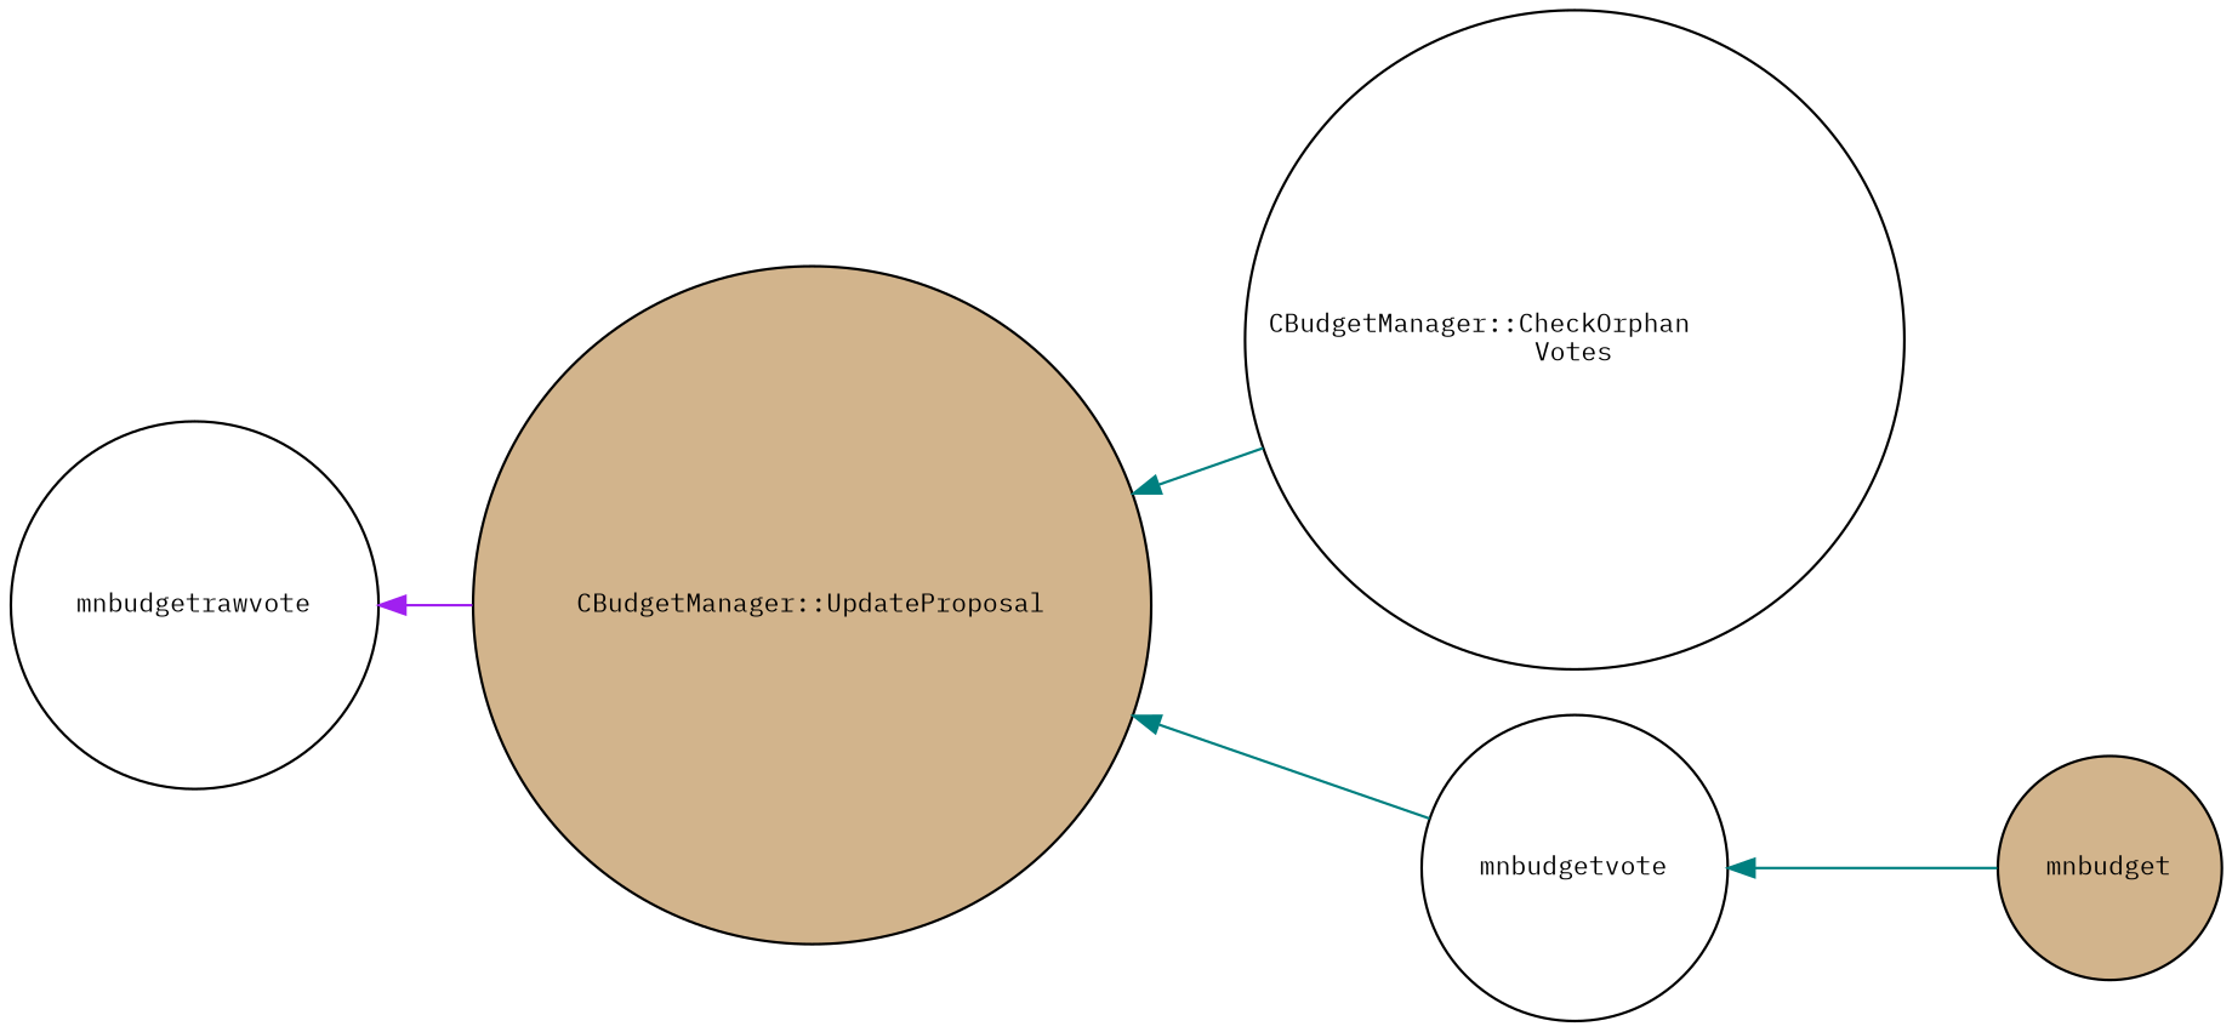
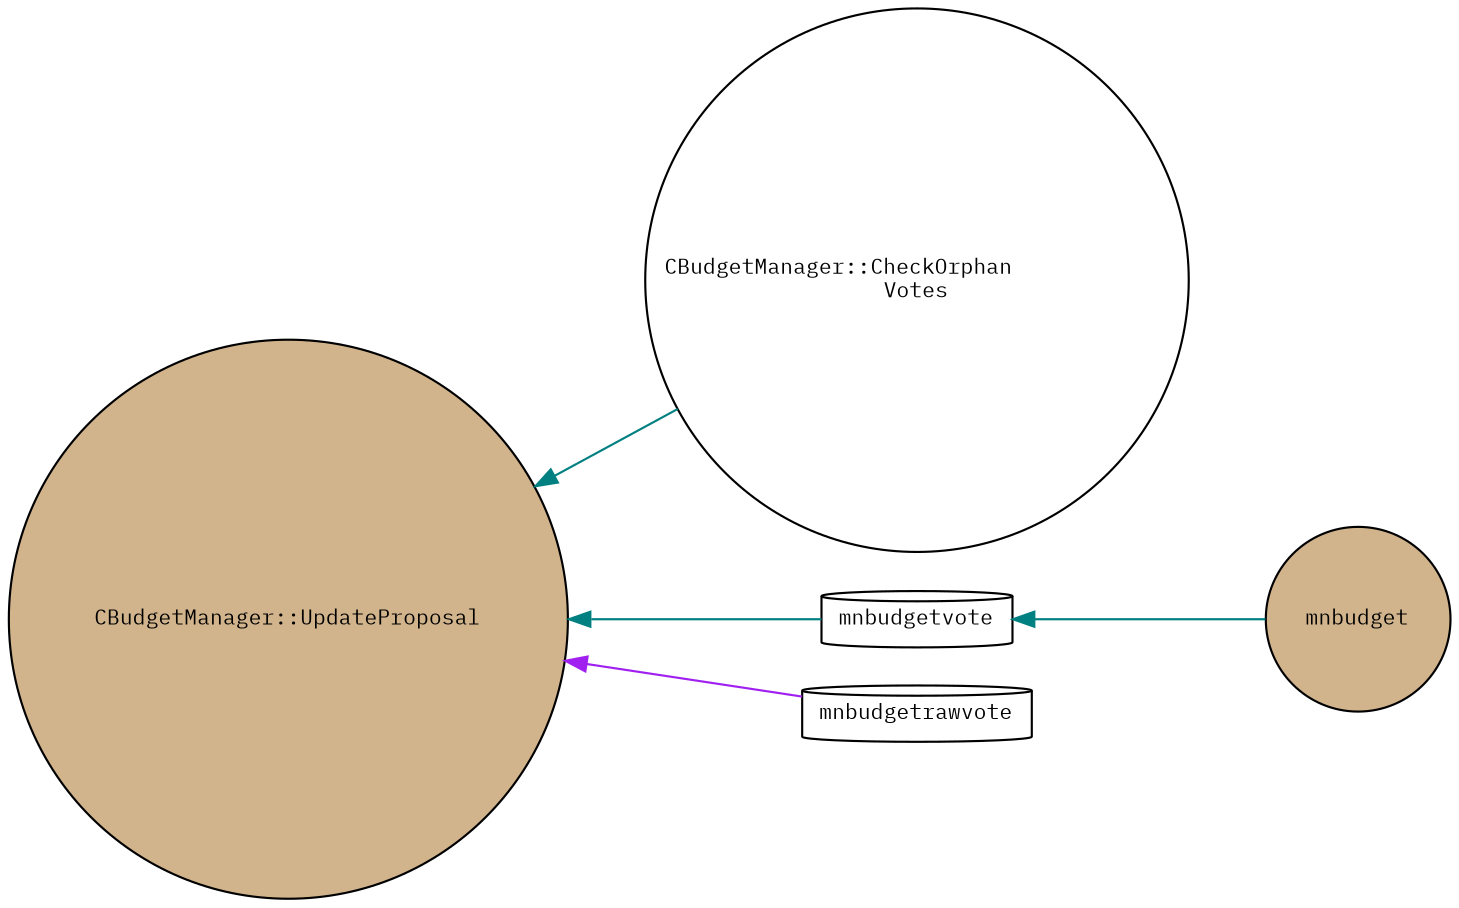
  digraph {
    fontname="IBM Plex Mono"
    rankdir=LR
    node [color=black fillcolor=white fontname="IBM Plex Mono" fontsize=10 shape=circle style=filled]
    edge [color=teal dir=back fontname="IBM Plex Mono" fontsize=10 labelfontname=Helvetica labelfontsize=10 style=solid]
    n1 [fillcolor=tan fontcolor=black height=0.2 label="CBudgetManager::UpdateProposal" width=0.4]
    n2 [height=0.2 label="CBudgetManager::CheckOrphan\lVotes" width=0.4]
-   n3 [height=0.2 label=mnbudgetvote width=0.4]
-   n4 [height=0.2 label=mnbudgetrawvote width=0.4]
+   n3 [height=0.2 label=mnbudgetvote shape=cylinder width=0.4]
+   n4 [height=0.2 label=mnbudgetrawvote shape=cylinder width=0.4]
    n5 [fillcolor=tan height=0.2 label=mnbudget width=0.4]
    n1 -> n2
    n1 -> n3
-   n4 -> n1 [color=purple]
+   n1 -> n4 [color=purple]
    n3 -> n5
  }
